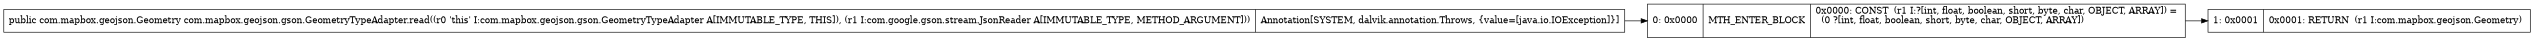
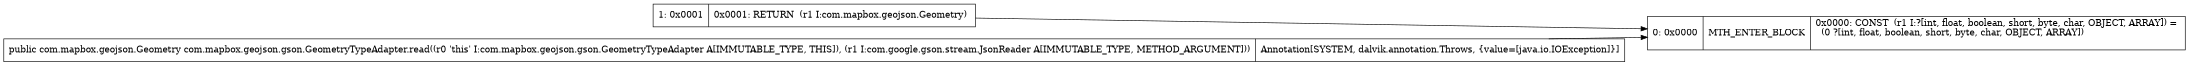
  digraph {
    rankdir=LR
    node [shape=record]
    n1 [label="{0\:\ 0x0000|MTH_ENTER_BLOCK\l|0x0000: CONST  (r1 I:?[int, float, boolean, short, byte, char, OBJECT, ARRAY]) = \l  (0 ?[int, float, boolean, short, byte, char, OBJECT, ARRAY])\l \l}"]
    n2 [label="{1\:\ 0x0001|0x0001: RETURN  (r1 I:com.mapbox.geojson.Geometry) \l}"]
    n3 [label="{public com.mapbox.geojson.Geometry com.mapbox.geojson.gson.GeometryTypeAdapter.read((r0 'this' I:com.mapbox.geojson.gson.GeometryTypeAdapter A[IMMUTABLE_TYPE, THIS]), (r1 I:com.google.gson.stream.JsonReader A[IMMUTABLE_TYPE, METHOD_ARGUMENT]))  | Annotation[SYSTEM, dalvik.annotation.Throws, \{value=[java.io.IOException]\}]\l}"]
-   n1 -> n2
+   n2 -> n1
    n3 -> n1
  }
